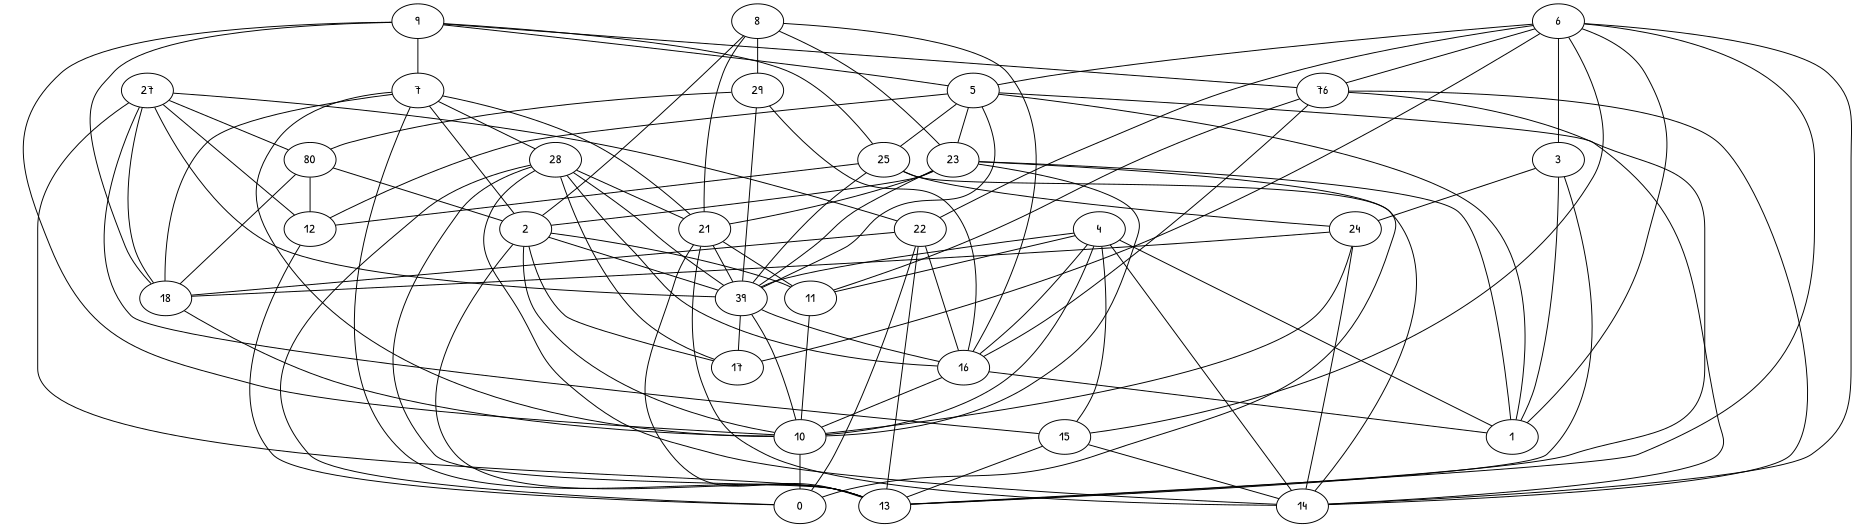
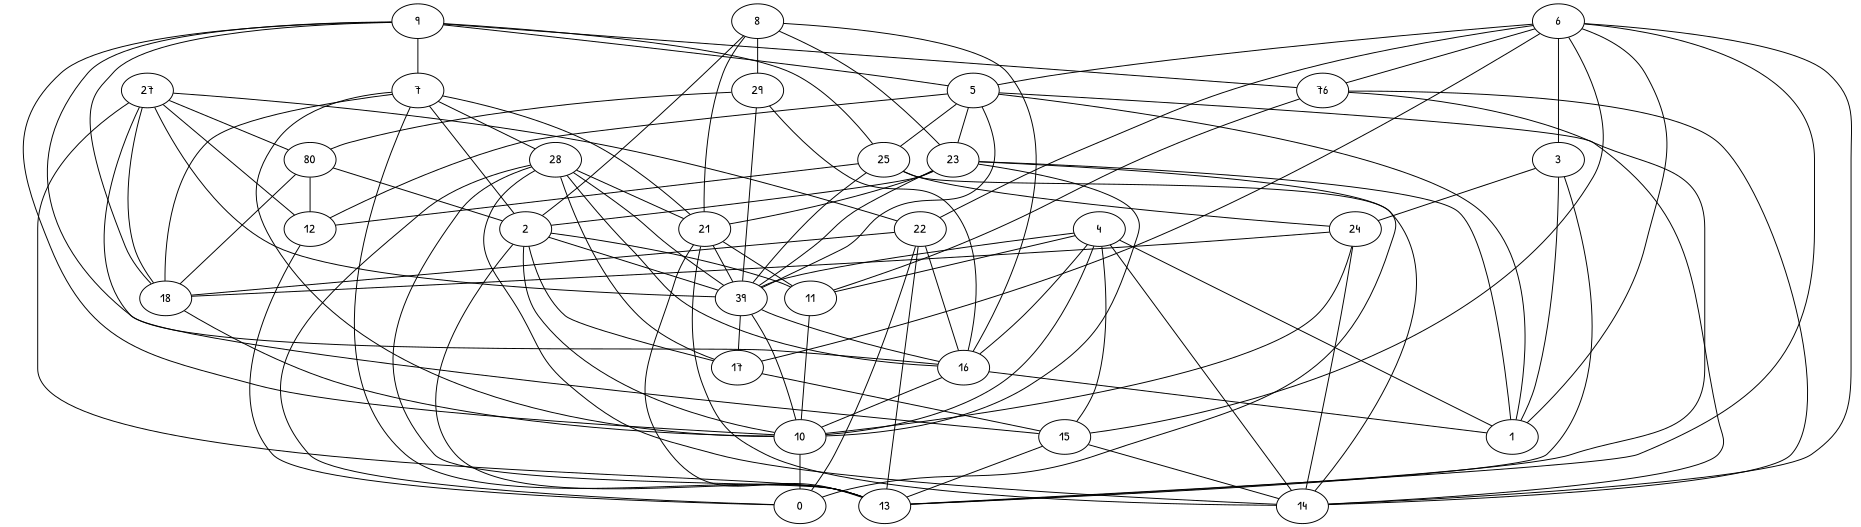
  digraph {
    fontname="Patrick Hand"
    node [fontname="Patrick Hand"]
    edge [color=black dir=none fontname="Patrick Hand"]
    n1 [label=76]
    11
    14
    13
    10
    15
    29
    n8 [label=80]
    n9 [label=39]
    16
    18
    2
    12
    17
    22
    0
    1
    9
    25
    5
    7
    24
    23
    28
    21
    27
    3
    6
    4
    8
    subgraph sub_1 {
      n1
      11
      14
      13
      10
      15
      29
      n8
      n9
      16
      18
      2
      12
      17
      22
      0
      1
      9
      25
      5
      7
      24
      23
      28
      21
      27
      3
      6
      4
      8
    }
    n1 -> 11
    n1 -> 14
    n1 -> 13
    11 -> 10
    10 -> 0
    15 -> 14
    15 -> 13
    29 -> n8
    29 -> n9
    29 -> 16
    n8 -> 18
    n8 -> 2
    n8 -> 12
    n9 -> 10
    n9 -> 16
    n9 -> 17
    16 -> 10
    16 -> 1
    18 -> 10
    2 -> 11
    2 -> 13
    2 -> 10
    2 -> n9
    2 -> 17
    12 -> 0
+   17 -> 15
    22 -> 13
    22 -> 16
    22 -> 18
    22 -> 0
    9 -> n1
    9 -> 10
-   n1 -> 16
+   9 -> 16
    9 -> 18
    9 -> 25
    9 -> 5
    9 -> 7
    25 -> 14
    25 -> n9
    25 -> 12
    25 -> 24
    5 -> 14
    5 -> n9
    5 -> 12
    5 -> 1
    5 -> 25
    5 -> 23
    7 -> 13
    7 -> 10
    7 -> 18
    7 -> 2
    7 -> 28
    7 -> 21
    24 -> 14
    24 -> 10
    24 -> 18
    23 -> 10
    23 -> n9
    23 -> 2
    23 -> 0
    23 -> 1
    23 -> 21
    28 -> 14
    28 -> 13
    28 -> n9
    28 -> 16
    28 -> 17
    28 -> 0
    28 -> 21
    21 -> 11
    21 -> 14
    21 -> 13
    21 -> n9
    27 -> 13
    27 -> 15
    27 -> n8
    27 -> n9
    27 -> 18
    27 -> 12
    27 -> 22
    3 -> 13
    3 -> 1
    3 -> 24
    6 -> n1
    6 -> 14
    6 -> 13
    6 -> 15
    6 -> 17
    6 -> 22
    6 -> 1
    6 -> 5
    6 -> 3
    4 -> 11
    4 -> 14
    4 -> 10
    4 -> 15
    4 -> n9
    4 -> 16
    4 -> 1
    8 -> 29
    8 -> 16
    8 -> 2
    8 -> 23
    8 -> 21
  }
